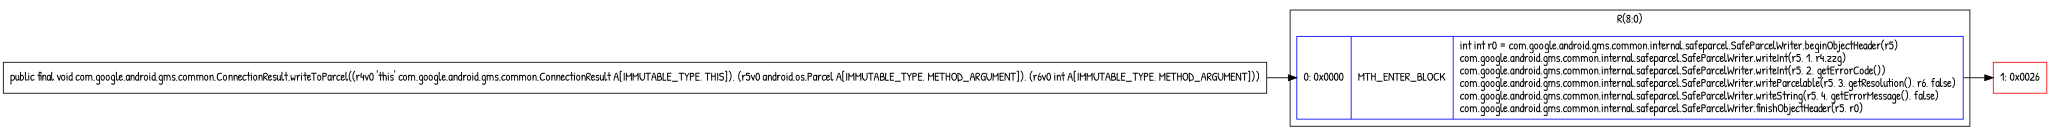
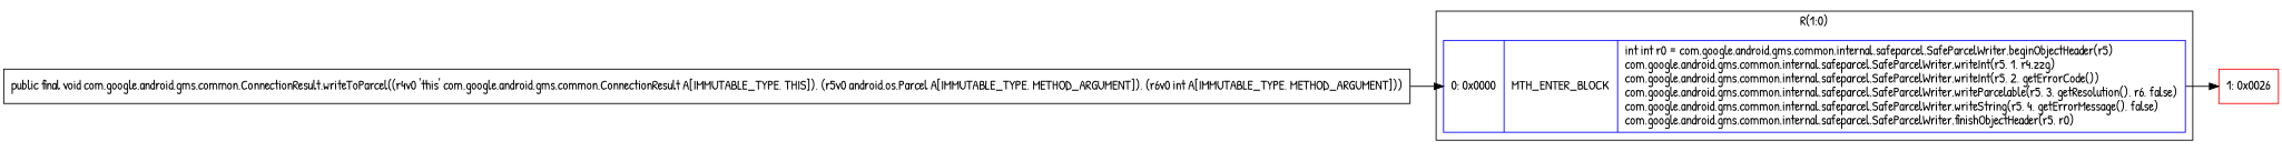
  digraph {
    rankdir=LR
    fontname="Patrick Hand"
    node [shape=record fontname="Patrick Hand"]
    edge [fontname="Patrick Hand"]
    n1 [color=blue label="{0\:\ 0x0000|MTH_ENTER_BLOCK\l|int int r0 = com.google.android.gms.common.internal.safeparcel.SafeParcelWriter.beginObjectHeader(r5)\lcom.google.android.gms.common.internal.safeparcel.SafeParcelWriter.writeInt(r5, 1, r4.zzg)\lcom.google.android.gms.common.internal.safeparcel.SafeParcelWriter.writeInt(r5, 2, getErrorCode())\lcom.google.android.gms.common.internal.safeparcel.SafeParcelWriter.writeParcelable(r5, 3, getResolution(), r6, false)\lcom.google.android.gms.common.internal.safeparcel.SafeParcelWriter.writeString(r5, 4, getErrorMessage(), false)\lcom.google.android.gms.common.internal.safeparcel.SafeParcelWriter.finishObjectHeader(r5, r0)\l}"]
    n2 [color=red label="{1\:\ 0x0026}"]
    n3 [label="{public final void com.google.android.gms.common.ConnectionResult.writeToParcel((r4v0 'this' com.google.android.gms.common.ConnectionResult A[IMMUTABLE_TYPE, THIS]), (r5v0 android.os.Parcel A[IMMUTABLE_TYPE, METHOD_ARGUMENT]), (r6v0 int A[IMMUTABLE_TYPE, METHOD_ARGUMENT])) }"]
    subgraph cluster_1 {
-     label="R(8:0)"
+     label="R(1:0)"
      n1
    }
    n1 -> n2
    n3 -> n1
  }
